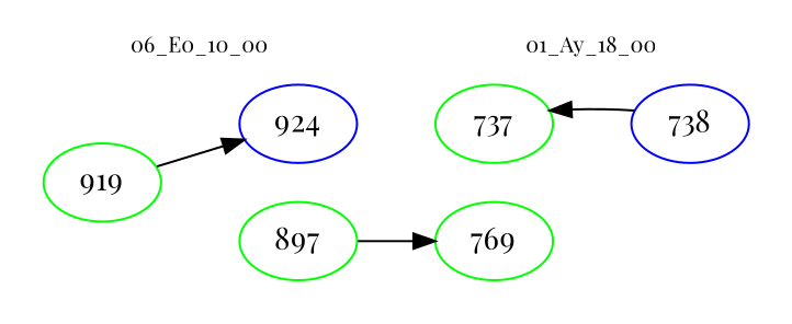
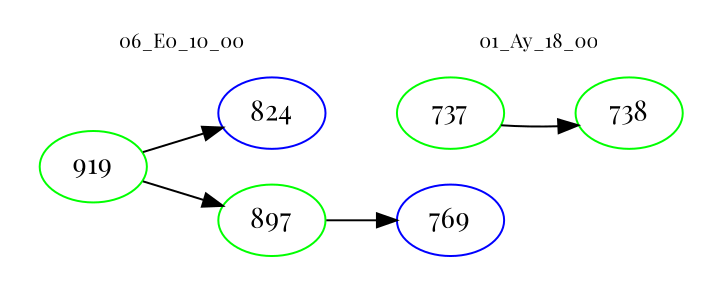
  digraph {
    fontname="Playfair Display"
    rankdir=LR
    node [color=green fontname="Playfair Display"]
    edge [color=black fontname="Playfair Display"]
    n1 [label=737]
-   n2 [color=blue label=738]
-   n3 [label=769]
+   n2 [label=738]
+   n3 [color=blue label=769]
    n4 [label=919]
    n5 [label=897]
-   n6 [color=blue label=924]
+   n6 [color=blue label=824]
    subgraph cluster_1 {
      color=white
      fontsize=10
      label="01_Ay_18_00"
      n1
      n2
      n3
    }
    subgraph cluster_2 {
      color=white
      fontsize=10
      label="06_E0_10_00"
      n4
      n5
      n6
    }
-   n2 -> n1
+   n1 -> n2
+   n4 -> n5
    n4 -> n6
    n5 -> n3
  }
